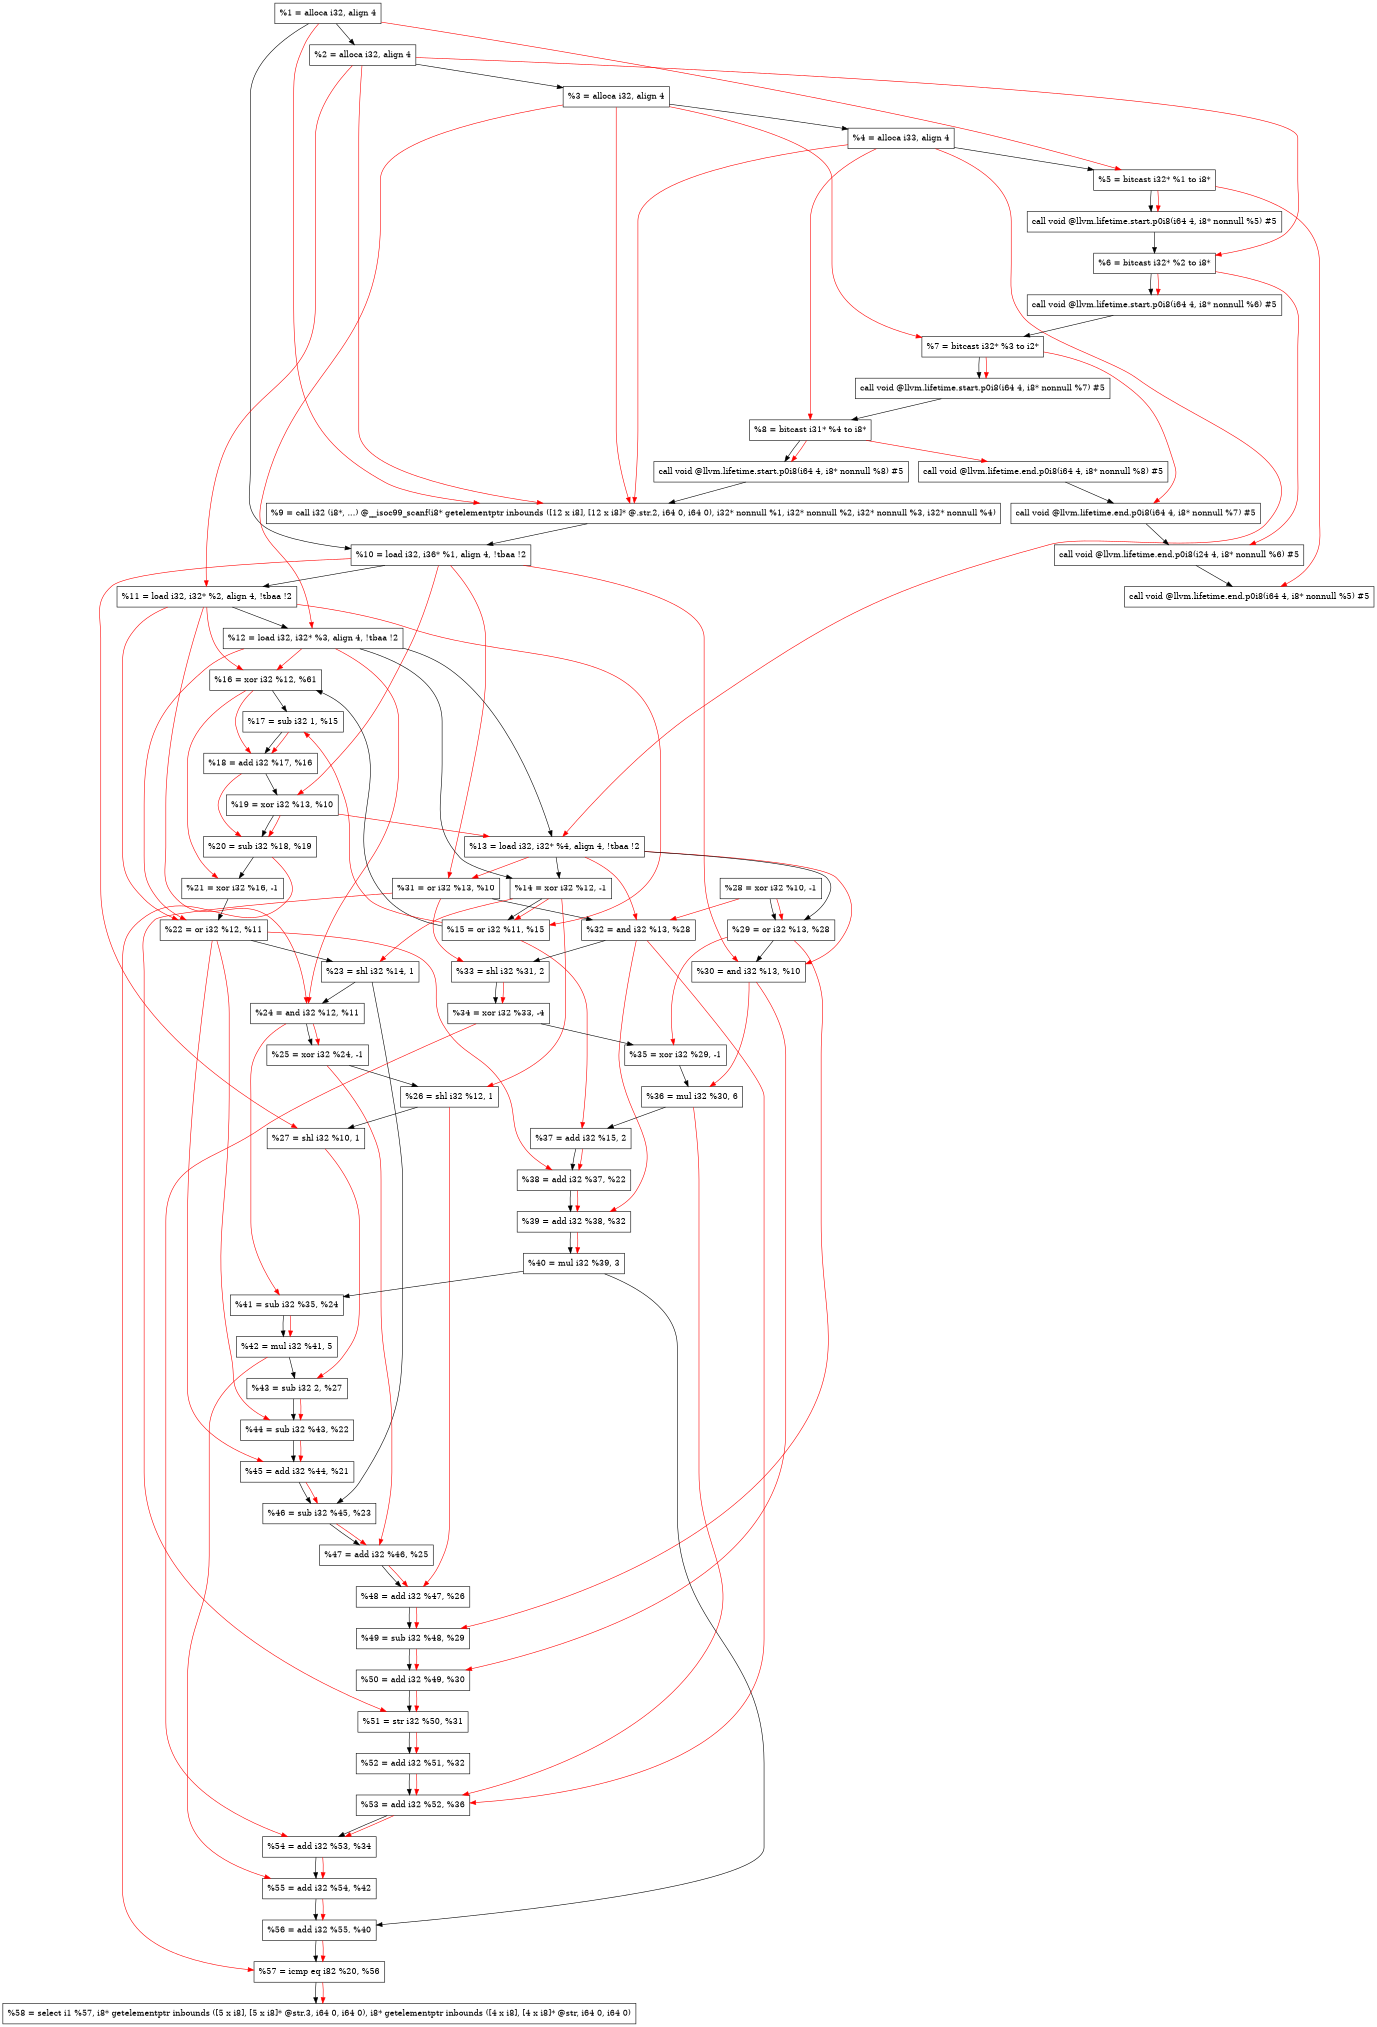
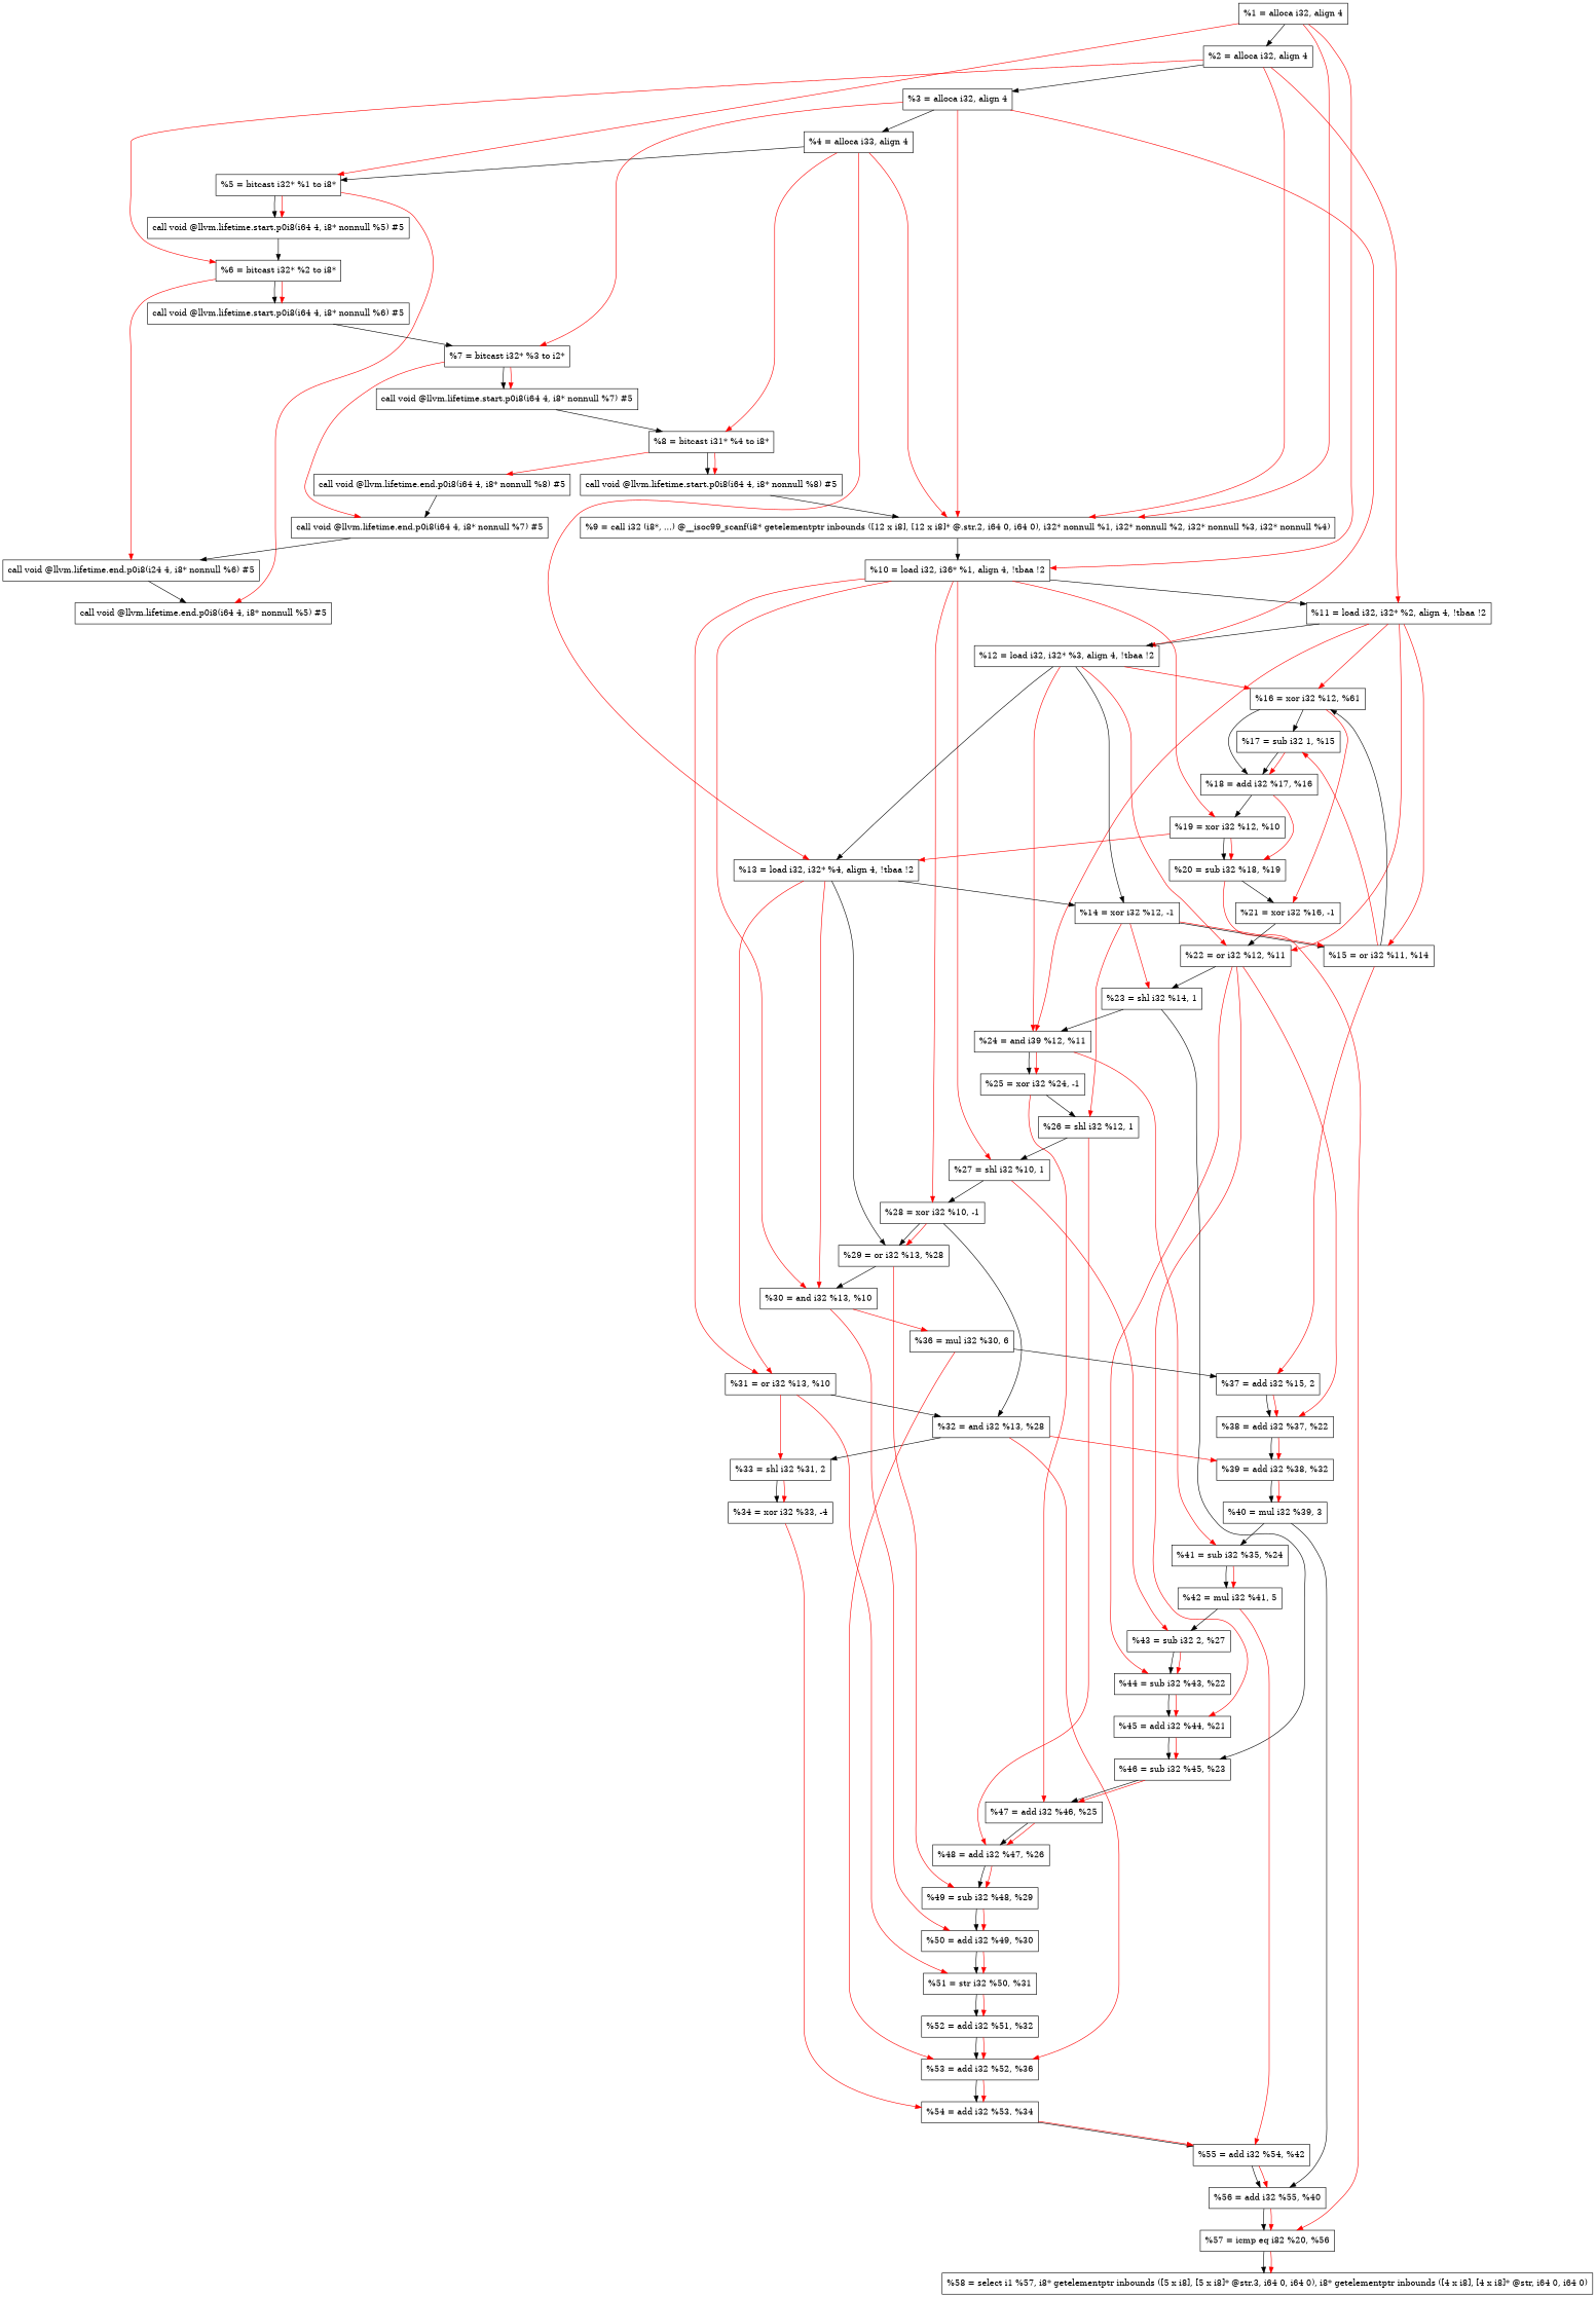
  digraph {
    node [shape=record]
    edge [color=red]
    n1 [label="  %1 = alloca i32, align 4"]
    n2 [label="  %2 = alloca i32, align 4"]
    n3 [label="  %5 = bitcast i32* %1 to i8*"]
    n4 [label="  %9 = call i32 (i8*, ...) @__isoc99_scanf(i8* getelementptr inbounds ([12 x i8], [12 x i8]* @.str.2, i64 0, i64 0), i32* nonnull %1, i32* nonnull %2, i32* nonnull %3, i32* nonnull %4)"]
    n5 [label="%10 = load i32, i36* %1, align 4, !tbaa !2"]
    n6 [label="  %3 = alloca i32, align 4"]
    n7 [label="  %6 = bitcast i32* %2 to i8*"]
    n8 [label="  %11 = load i32, i32* %2, align 4, !tbaa !2"]
    n9 [label="  call void @llvm.lifetime.start.p0i8(i64 4, i8* nonnull %5) #5"]
    n10 [label="  call void @llvm.lifetime.end.p0i8(i64 4, i8* nonnull %5) #5"]
-   n11 [label="  %19 = xor i32 %13, %10"]
+   n11 [label="%19 = xor i32 %12, %10"]
    n12 [label="  %27 = shl i32 %10, 1"]
    n13 [label="  %28 = xor i32 %10, -1"]
    n14 [label="  %30 = and i32 %13, %10"]
    n15 [label="  %31 = or i32 %13, %10"]
    n16 [label="%4 = alloca i33, align 4"]
    n17 [label="%7 = bitcast i32* %3 to i2*"]
    n18 [label="  %12 = load i32, i32* %3, align 4, !tbaa !2"]
    n19 [label="  call void @llvm.lifetime.start.p0i8(i64 4, i8* nonnull %6) #5"]
    n20 [label="call void @llvm.lifetime.end.p0i8(i24 4, i8* nonnull %6) #5"]
-   n21 [label="%15 = or i32 %11, %15"]
+   n21 [label="  %15 = or i32 %11, %14"]
    n22 [label="%16 = xor i32 %12, %61"]
    n23 [label="  %22 = or i32 %12, %11"]
-   n24 [label="  %24 = and i32 %12, %11"]
+   n24 [label="%24 = and i39 %12, %11"]
    n25 [label="%8 = bitcast i31* %4 to i8*"]
    n26 [label="  %13 = load i32, i32* %4, align 4, !tbaa !2"]
    n27 [label="  call void @llvm.lifetime.start.p0i8(i64 4, i8* nonnull %7) #5"]
    n28 [label="  call void @llvm.lifetime.end.p0i8(i64 4, i8* nonnull %7) #5"]
    n29 [label="  %14 = xor i32 %12, -1"]
    n30 [label="  call void @llvm.lifetime.start.p0i8(i64 4, i8* nonnull %8) #5"]
    n31 [label="  call void @llvm.lifetime.end.p0i8(i64 4, i8* nonnull %8) #5"]
    n32 [label="  %29 = or i32 %13, %28"]
    n33 [label="  %32 = and i32 %13, %28"]
    n34 [label="  %20 = sub i32 %18, %19"]
    n35 [label="  %43 = sub i32 2, %27"]
    n36 [label="  %36 = mul i32 %30, 6"]
    n37 [label="  %50 = add i32 %49, %30"]
    n38 [label="  %33 = shl i32 %31, 2"]
    n39 [label="%51 = str i32 %50, %31"]
    n40 [label="  %17 = sub i32 1, %15"]
    n41 [label="  %37 = add i32 %15, 2"]
    n42 [label="  %18 = add i32 %17, %16"]
    n43 [label="  %21 = xor i32 %16, -1"]
    n44 [label="  %23 = shl i32 %14, 1"]
    n45 [label="  %45 = add i32 %44, %21"]
    n46 [label="  %38 = add i32 %37, %22"]
    n47 [label="  %44 = sub i32 %43, %22"]
    n48 [label="  %25 = xor i32 %24, -1"]
    n49 [label="  %41 = sub i32 %35, %24"]
    n50 [label="  %26 = shl i32 %12, 1"]
    n51 [label="  %48 = add i32 %47, %26"]
-   n52 [label="  %35 = xor i32 %29, -1"]
    n53 [label="  %49 = sub i32 %48, %29"]
    n54 [label="  %39 = add i32 %38, %32"]
    n55 [label="  %53 = add i32 %52, %36"]
    n56 [label="  %46 = sub i32 %45, %23"]
    n57 [label="%57 = icmp eq i82 %20, %56"]
    n58 [label="  %58 = select i1 %57, i8* getelementptr inbounds ([5 x i8], [5 x i8]* @str.3, i64 0, i64 0), i8* getelementptr inbounds ([4 x i8], [4 x i8]* @str, i64 0, i64 0)"]
    n59 [label="  %47 = add i32 %46, %25"]
    n60 [label="  %42 = mul i32 %41, 5"]
    n61 [label="  %34 = xor i32 %33, -4"]
    n62 [label="  %52 = add i32 %51, %32"]
    n63 [label="  %40 = mul i32 %39, 3"]
    n64 [label="  %54 = add i32 %53, %34"]
    n65 [label="  %55 = add i32 %54, %42"]
    n66 [label="  %56 = add i32 %55, %40"]
    n1 -> n2 [color=""]
    n1 -> n3
    n1 -> n4
-   n1 -> n5 [color=black]
+   n1 -> n5
    n2 -> n4
    n2 -> n6 [color=""]
    n2 -> n7
    n2 -> n8
    n3 -> n9 [color=""]
    n3 -> n9
    n3 -> n10
    n4 -> n5 [color=""]
    n5 -> n8 [color=""]
    n5 -> n11
    n5 -> n12
+   n5 -> n13
    n5 -> n14
    n5 -> n15
    n6 -> n4
    n6 -> n16 [color=""]
    n6 -> n17
    n6 -> n18
    n7 -> n19 [color=""]
    n7 -> n19
    n7 -> n20
    n8 -> n18 [color=""]
    n8 -> n21
    n8 -> n22
    n8 -> n23
    n8 -> n24
    n9 -> n7 [color=""]
    n11 -> n26
    n11 -> n34 [color=""]
    n11 -> n34
+   n12 -> n13 [color=""]
    n12 -> n35
    n13 -> n32 [color=""]
    n13 -> n32
-   n13 -> n33
+   n13 -> n33 [color=black]
    n14 -> n36
    n14 -> n37
    n15 -> n33 [color=""]
    n15 -> n38
    n15 -> n39
    n16 -> n3 [color=""]
    n16 -> n4
    n16 -> n25
    n16 -> n26
    n17 -> n27 [color=""]
    n17 -> n27
    n17 -> n28
    n18 -> n22
    n18 -> n23
    n18 -> n24
    n18 -> n26 [color=""]
    n18 -> n29 [color=black]
    n19 -> n17 [color=""]
    n20 -> n10 [color=""]
    n21 -> n22 [color=""]
    n21 -> n40
    n21 -> n41
    n22 -> n40 [color=""]
-   n22 -> n42
+   n22 -> n42 [color=black]
    n22 -> n43
    n23 -> n44 [color=""]
    n23 -> n45
    n23 -> n46
    n23 -> n47
    n24 -> n48 [color=""]
    n24 -> n48
    n24 -> n49
    n25 -> n30 [color=""]
    n25 -> n30
    n25 -> n31
    n26 -> n14
    n26 -> n15
    n26 -> n29 [color=""]
    n26 -> n32 [color=black]
-   n26 -> n33
    n27 -> n25 [color=""]
    n28 -> n20 [color=""]
    n29 -> n21 [color=""]
    n29 -> n21
    n29 -> n44
    n29 -> n50
    n30 -> n4 [color=""]
    n31 -> n28 [color=""]
    n32 -> n14 [color=""]
-   n32 -> n52
    n32 -> n53
    n33 -> n38 [color=""]
    n33 -> n54
    n33 -> n55
    n34 -> n43 [color=""]
    n34 -> n57
    n35 -> n47 [color=""]
    n35 -> n47
    n36 -> n41 [color=""]
    n36 -> n55
    n37 -> n39 [color=""]
    n37 -> n39
    n38 -> n61 [color=""]
    n38 -> n61
    n39 -> n62 [color=""]
    n39 -> n62
    n40 -> n42 [color=""]
    n40 -> n42
    n41 -> n46 [color=""]
    n41 -> n46
    n42 -> n11 [color=""]
    n42 -> n34
    n43 -> n23 [color=""]
    n44 -> n24 [color=""]
    n44 -> n56 [color=black]
    n45 -> n56 [color=""]
    n45 -> n56
    n46 -> n54 [color=""]
    n46 -> n54
    n47 -> n45 [color=""]
    n47 -> n45
    n48 -> n50 [color=""]
    n48 -> n59
    n49 -> n60 [color=""]
    n49 -> n60
    n50 -> n12 [color=""]
    n50 -> n51
    n51 -> n53 [color=""]
    n51 -> n53
-   n52 -> n36 [color=""]
    n53 -> n37 [color=""]
    n53 -> n37
    n54 -> n63 [color=""]
    n54 -> n63
    n55 -> n64 [color=""]
    n55 -> n64
    n56 -> n59 [color=""]
    n56 -> n59
    n57 -> n58 [color=""]
    n57 -> n58
    n59 -> n51 [color=""]
    n59 -> n51
    n60 -> n35 [color=""]
    n60 -> n65
-   n61 -> n52 [color=""]
    n61 -> n64
    n62 -> n55 [color=""]
    n62 -> n55
    n63 -> n49 [color=""]
    n63 -> n66 [color=black]
    n64 -> n65 [color=""]
    n64 -> n65
    n65 -> n66 [color=""]
    n65 -> n66
    n66 -> n57 [color=""]
    n66 -> n57
  }
